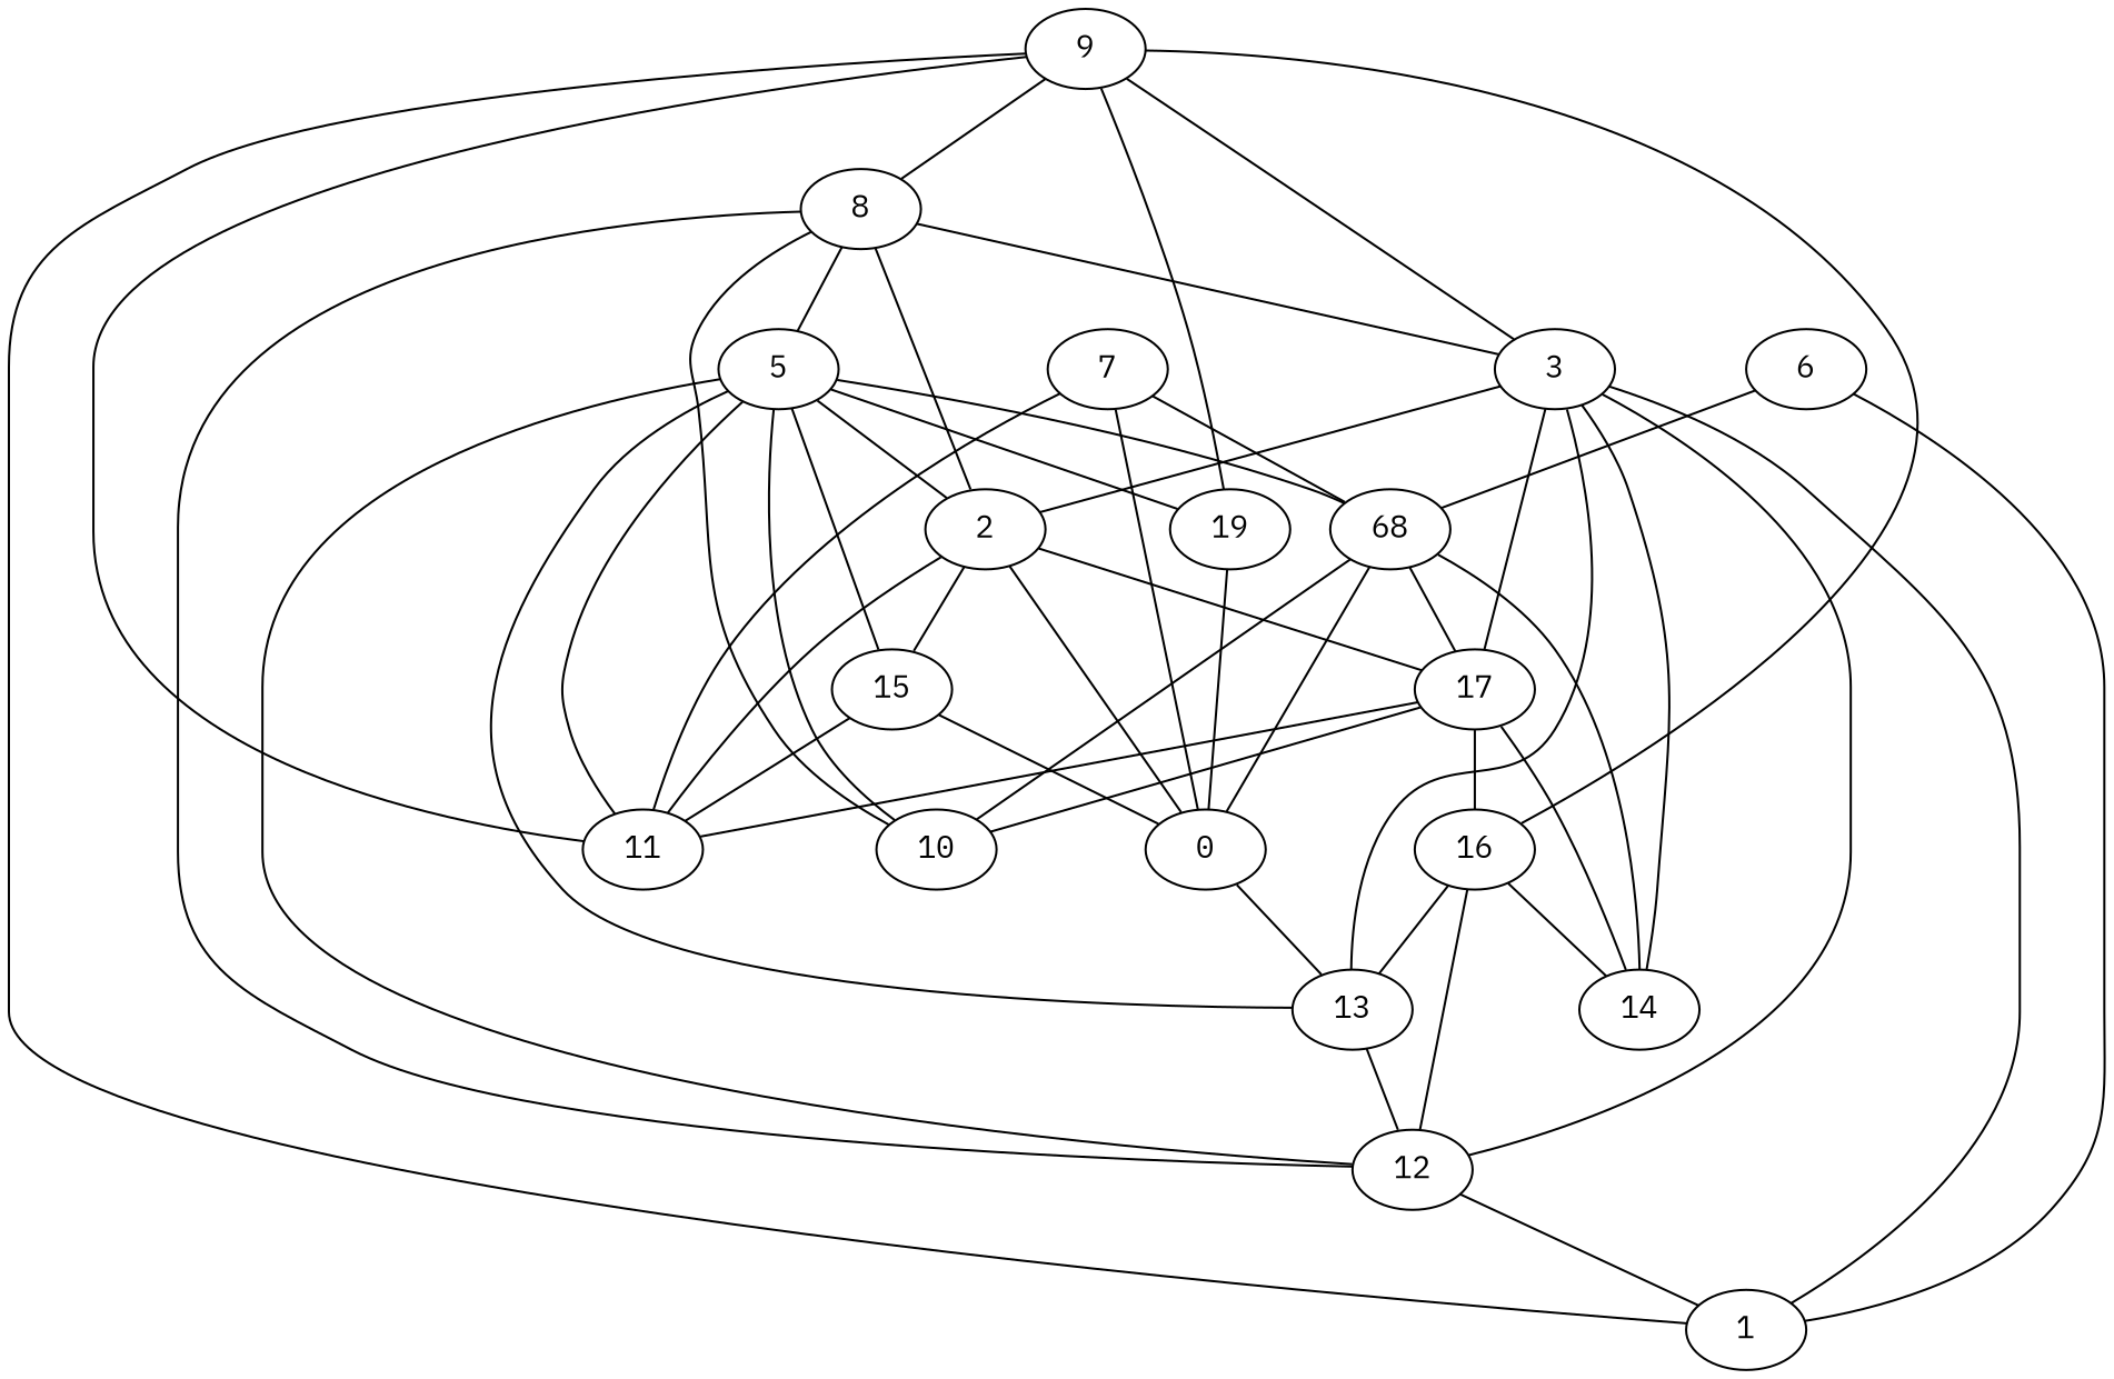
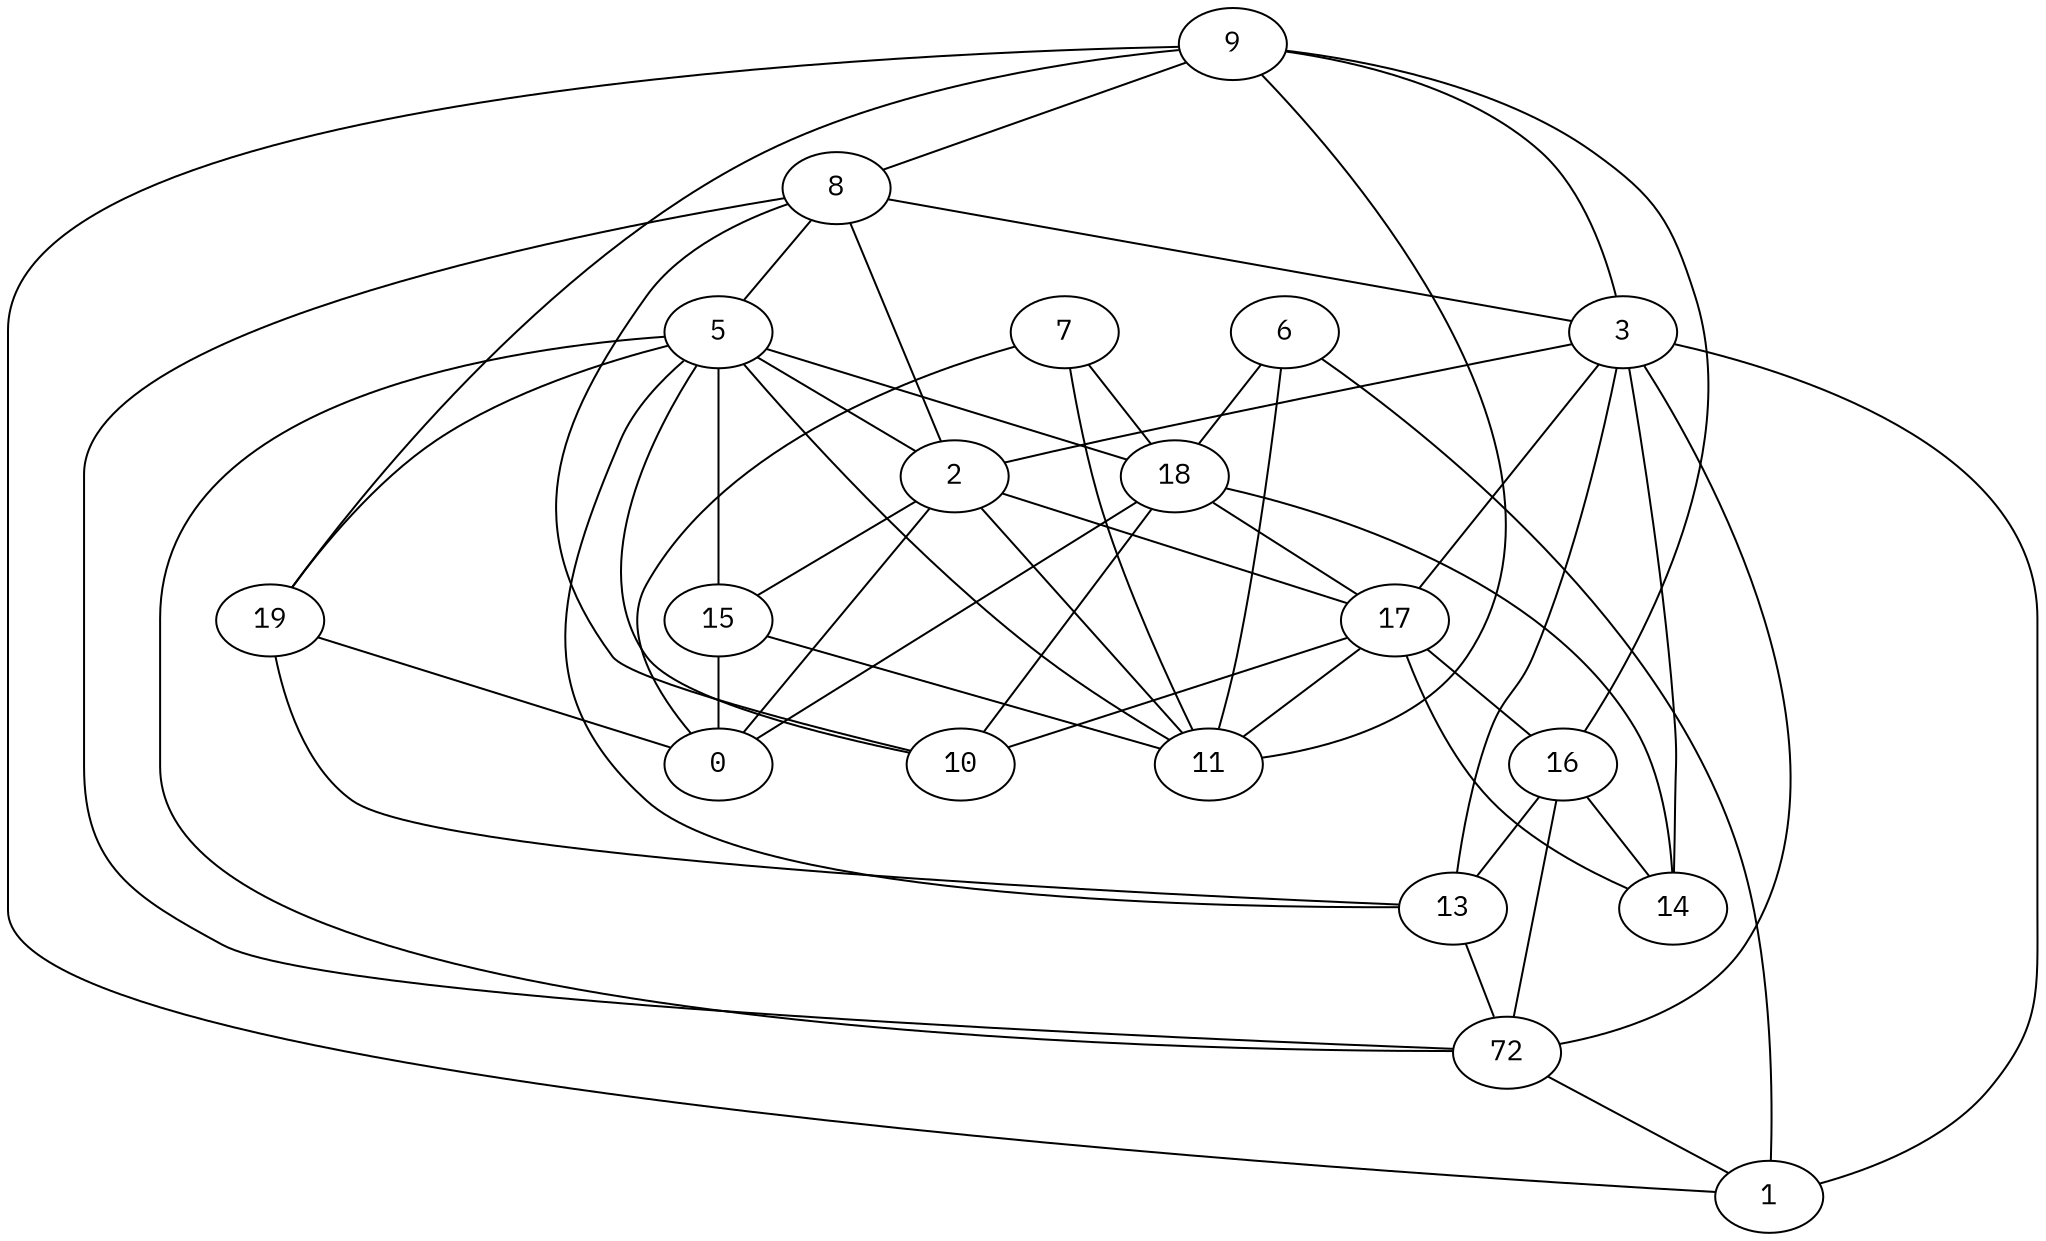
  digraph {
    fontname="IBM Plex Mono"
    node [fontname="IBM Plex Mono"]
    edge [color=black dir=none fontname="IBM Plex Mono"]
-   12
+   12 [label=72]
    1
    8
    10
    2
    5
    3
    15
    11
    0
    17
    13
    19
-   18 [label=68]
+   18
    14
    16
    7
    9
    6
    subgraph sub_1 {
      12
      1
      8
      10
      2
      5
      3
      15
      11
      0
      17
      13
      19
      18
      14
      16
      7
      9
      6
    }
    12 -> 1
    8 -> 12
    8 -> 10
    8 -> 2
    8 -> 5
    8 -> 3
    2 -> 15
    2 -> 11
    2 -> 0
    2 -> 17
    5 -> 12
    5 -> 10
    5 -> 2
    5 -> 15
    5 -> 11
    5 -> 13
    5 -> 19
    5 -> 18
    3 -> 12
    3 -> 1
    3 -> 2
    3 -> 17
    3 -> 13
    3 -> 14
    15 -> 11
    15 -> 0
    17 -> 10
    17 -> 11
    17 -> 14
    17 -> 16
    13 -> 12
    19 -> 0
-   0 -> 13
+   19 -> 13
    18 -> 10
    18 -> 0
    18 -> 17
    18 -> 14
    16 -> 12
    16 -> 13
    16 -> 14
    7 -> 11
    7 -> 0
    7 -> 18
    9 -> 1
    9 -> 8
    9 -> 3
    9 -> 11
    9 -> 19
    9 -> 16
    6 -> 1
+   6 -> 11
    6 -> 18
  }
